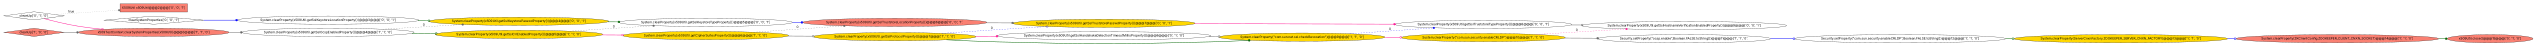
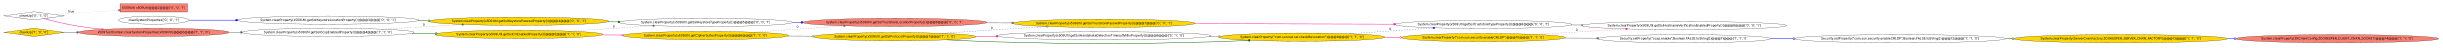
  digraph {
    fontname=Inter
    rankdir=LR
    node [fillcolor=white fontname=Inter shape=ellipse style=filled]
    edge [arrowhead=dot color=gray40 fontname=Inter style=bold]
    n1 [fillcolor=salmon label="System.clearProperty(ZKClientConfig.ZOOKEEPER_CLIENT_CNXN_SOCKET)@@@14@@@['1', '1', '0']"]
-   n2 [fillcolor=salmon label="x509Util.close()@@@15@@@['0', '1', '0']"]
    n3 [fillcolor=salmon label="System.clearProperty(x509Util.getSslTruststoreLocationProperty())@@@6@@@['0', '0', '1']"]
    n4 [fillcolor=gold label="System.clearProperty(x509Util.getSslTruststorePasswdProperty())@@@7@@@['0', '0', '1']"]
    n5 [label="System.clearProperty(x509Util.getSslTruststoreTypeProperty())@@@8@@@['0', '0', '1']"]
    n6 [label="Security.setProperty(\"com.sun.security.enableCRLDP\",Boolean.FALSE.toString())@@@12@@@['1', '1', '0']"]
    n7 [fillcolor=gold label="System.clearProperty(ServerCnxnFactory.ZOOKEEPER_SERVER_CNXN_FACTORY)@@@13@@@['1', '1', '0']"]
    n8 [fillcolor=salmon label="x509TestContext.clearSystemProperties(x509Util)@@@3@@@['1', '1', '0']"]
    n9 [label="System.clearProperty(x509Util.getSslOcspEnabledProperty())@@@4@@@['1', '1', '0']"]
    n10 [fillcolor=gold label="System.clearProperty(x509Util.getSslKeystorePasswdProperty())@@@4@@@['0', '0', '1']"]
    n11 [fillcolor=gold label="System.clearProperty(x509Util.getSslCrlEnabledProperty())@@@5@@@['1', '1', '0']"]
    n12 [label="System.clearProperty(x509Util.getSslKeystoreTypeProperty())@@@5@@@['0', '0', '1']"]
-   n13 [fillcolor=salmon label="cleanUp['1', '0', '0']" shape=diamond]
+   n13 [fillcolor=gold label="cleanUp['1', '0', '0']" shape=diamond]
    n14 [fillcolor=gold label="System.clearProperty(\"com.sun.net.ssl.checkRevocation\")@@@9@@@['1', '1', '0']"]
    n15 [fillcolor=gold label="System.clearProperty(\"com.sun.security.enableCRLDP\")@@@10@@@['1', '1', '0']"]
    n16 [label="System.clearProperty(x509Util.getSslHostnameVerificationEnabledProperty())@@@9@@@['0', '0', '1']"]
    n17 [label="Security.setProperty(\"ocsp.enable\",Boolean.FALSE.toString())@@@11@@@['1', '1', '0']"]
    n18 [fillcolor=gold label="System.clearProperty(x509Util.getCipherSuitesProperty())@@@6@@@['1', '1', '0']"]
    n19 [label="System.clearProperty(x509Util.getSslKeystoreLocationProperty())@@@3@@@['0', '0', '1']"]
    n20 [fillcolor=salmon label="X509Util x509Util@@@2@@@['0', '0', '1']" shape=box]
    n21 [label="System.clearProperty(x509Util.getSslHandshakeDetectionTimeoutMillisProperty())@@@8@@@['0', '1', '0']"]
    n22 [fillcolor=gold label="System.clearProperty(x509Util.getSslProtocolProperty())@@@7@@@['1', '1', '0']"]
    n23 [label="cleanUp['0', '1', '0']" shape=diamond]
-   n24 [label="clearSystemProperties['0', '0', '1']" shape=diamond]
-   n1 -> n2 [color=darkgreen]
+   n24 [label="clearSystemProperties['0', '0', '1']"]
    n3 -> n4
    n4 -> n5 [color=deeppink]
    n5 -> n16 [arrowhead=odot]
    n6 -> n7 [arrowhead=odot color=darkgreen]
    n7 -> n1 [arrowhead=odot color=blue]
    n8 -> n9
    n9 -> n10 [label=0 style=dashed]
    n9 -> n11 [arrowhead=odot color=darkgreen]
    n10 -> n12 [color=darkgreen]
    n11 -> n12 [label=0 style=dashed]
    n11 -> n18 [arrowhead=odot color=deeppink]
    n12 -> n3 [color=blue]
    n13 -> n8
    n14 -> n5 [color=blue label=0 style=dashed]
    n14 -> n15 [arrowhead=odot color=deeppink]
    n15 -> n16 [color=deeppink label=0 style=dashed]
    n15 -> n17
    n17 -> n6 [arrowhead=odot color=blue]
    n18 -> n3 [label=0 style=dashed]
    n18 -> n22 [arrowhead=odot]
    n19 -> n10 [arrowhead=odot color=darkgreen]
    n21 -> n14 [arrowhead=odot]
    n22 -> n4 [arrowhead=odot color=blue label=0 style=dashed]
    n22 -> n14 [color=darkgreen]
    n22 -> n21 [color=deeppink]
    n23 -> n8 [arrowhead=odot color=deeppink]
    n23 -> n20 [label=true style=dotted]
    n24 -> n19 [color=blue]
  }
